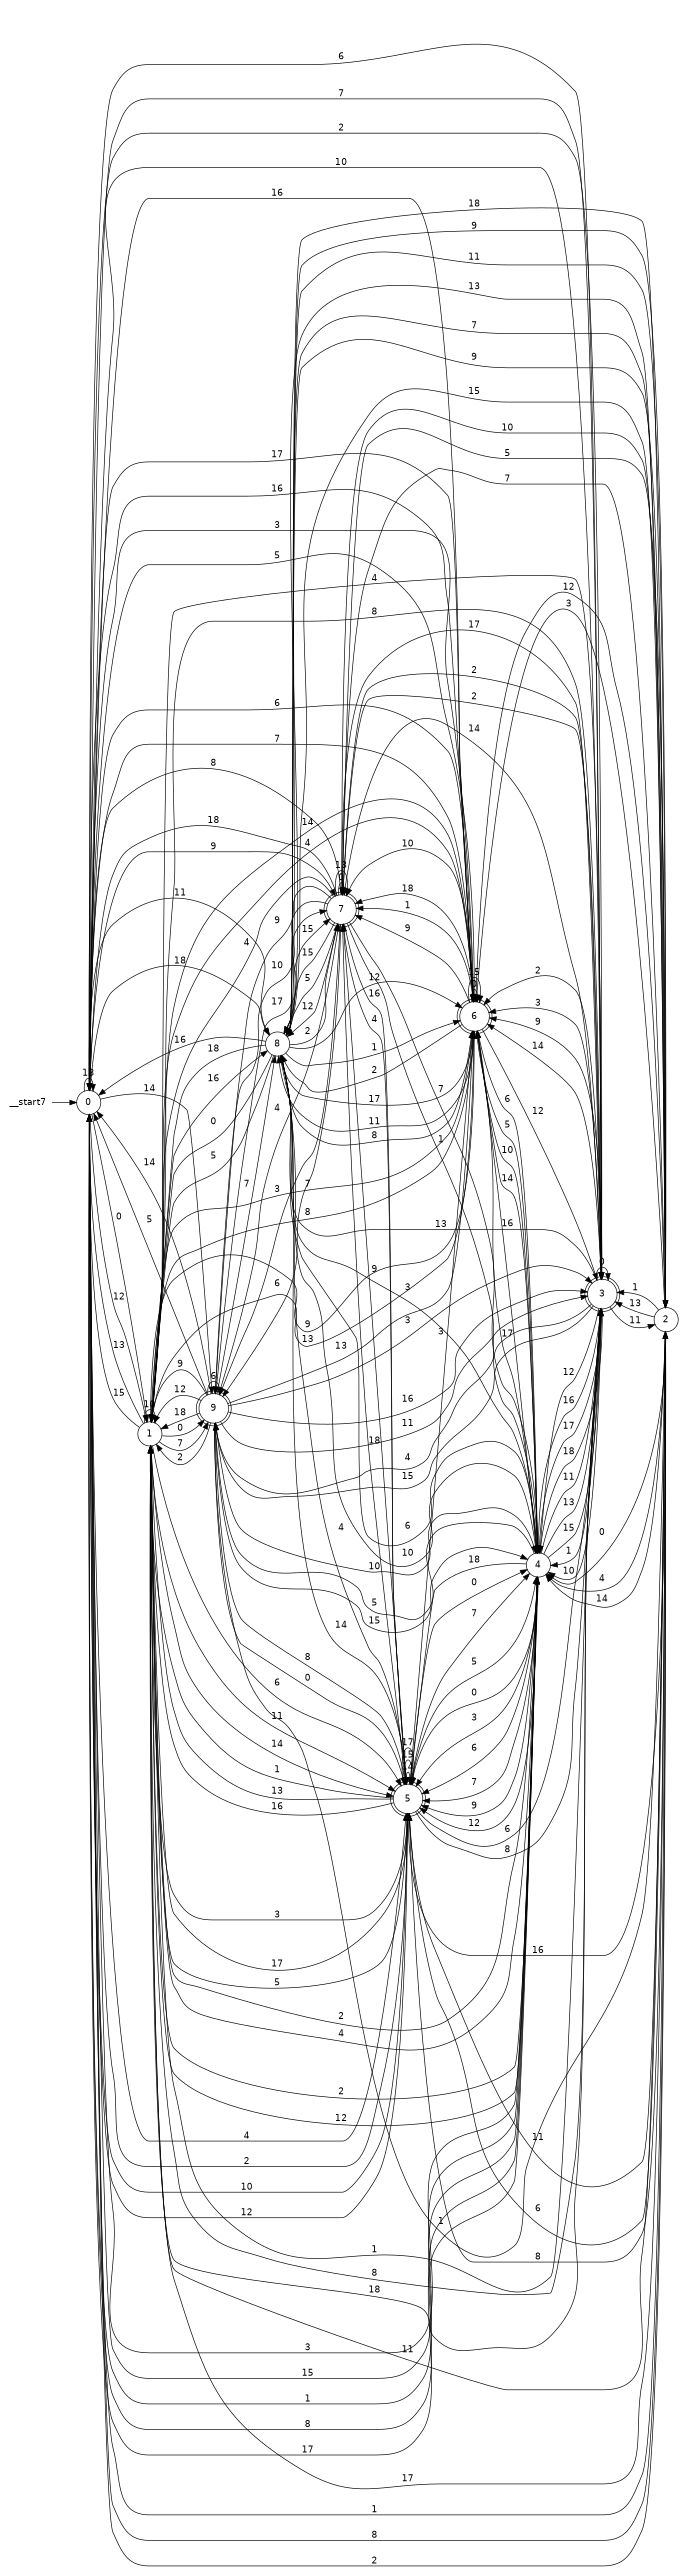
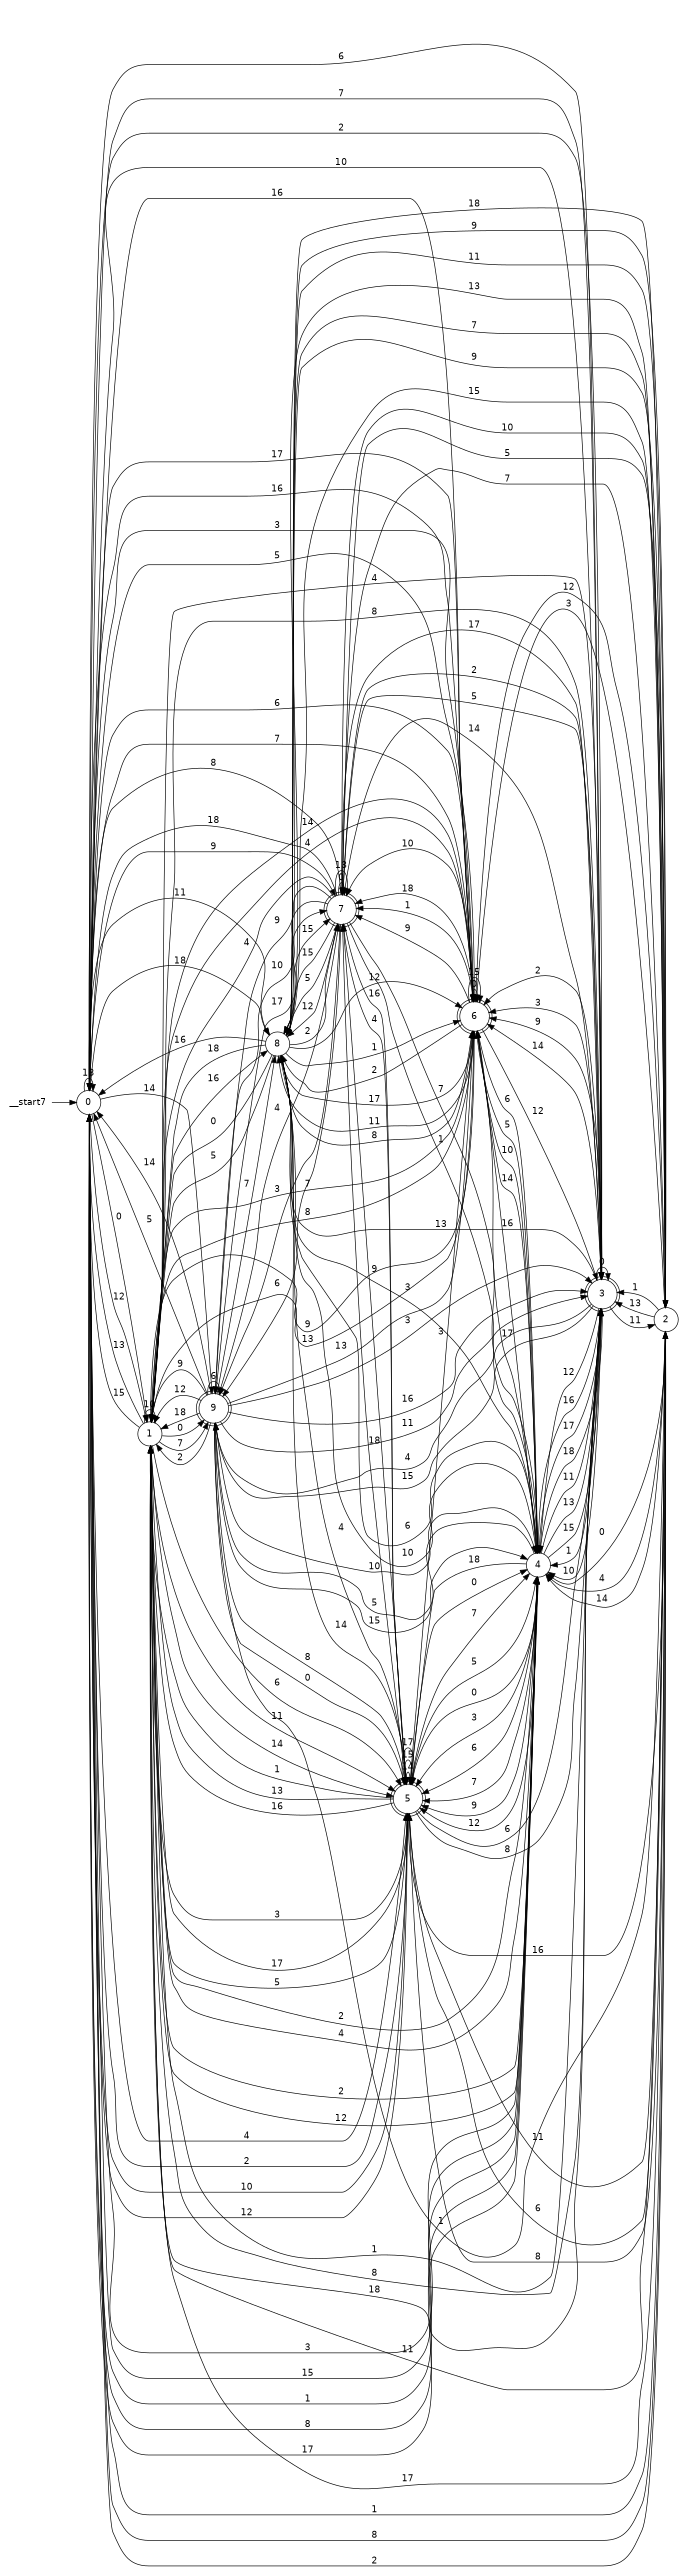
  digraph {
    fontname="DejaVu Sans"
    rankdir=LR
    node [fontname="DejaVu Sans" shape=circle]
    edge [fontname="DejaVu Sans"]
    n1 [label=0]
    n2 [label=1]
    n3 [label=2]
    n4 [label=3 shape=doublecircle]
    n5 [label=4]
    n6 [label=5 shape=doublecircle]
    n7 [label=6 shape=doublecircle]
    n8 [label=7 shape=doublecircle]
    n9 [label=8]
    n10 [label=9 shape=doublecircle]
    n11 [height=0 label=__start7 shape=none width=0]
    n1 -> n1 [label=13]
    n1 -> n2 [label=0]
    n1 -> n2 [label=12]
    n1 -> n3 [label=1]
    n1 -> n3 [label=8]
    n1 -> n4 [label=2]
    n1 -> n4 [label=10]
    n1 -> n5 [label=3]
    n1 -> n5 [label=15]
    n1 -> n6 [label=4]
    n1 -> n7 [label=5]
    n1 -> n7 [label=6]
    n1 -> n7 [label=7]
    n1 -> n7 [label=16]
    n1 -> n7 [label=17]
    n1 -> n8 [label=9]
    n1 -> n9 [label=11]
    n1 -> n9 [label=18]
    n1 -> n10 [label=14]
    n2 -> n1 [label=13]
    n2 -> n1 [label=15]
    n2 -> n2 [label=10]
    n2 -> n4 [label=1]
    n2 -> n4 [label=4]
    n2 -> n4 [label=8]
    n2 -> n4 [label=18]
    n2 -> n5 [label=2]
    n2 -> n5 [label=12]
    n2 -> n6 [label=3]
    n2 -> n6 [label=5]
    n2 -> n6 [label=6]
    n2 -> n6 [label=11]
    n2 -> n6 [label=14]
    n2 -> n6 [label=17]
    n2 -> n7 [label=9]
    n2 -> n9 [label=16]
    n2 -> n10 [label=0]
    n2 -> n10 [label=7]
    n3 -> n1 [label=2]
    n3 -> n2 [label=11]
    n3 -> n2 [label=17]
    n3 -> n4 [label=1]
    n3 -> n4 [label=13]
    n3 -> n5 [label=0]
    n3 -> n5 [label=4]
    n3 -> n5 [label=14]
    n3 -> n6 [label=6]
    n3 -> n6 [label=8]
    n3 -> n6 [label=16]
    n3 -> n7 [label=3]
    n3 -> n7 [label=12]
    n3 -> n8 [label=5]
    n3 -> n8 [label=7]
    n3 -> n8 [label=10]
    n3 -> n9 [label=9]
    n3 -> n9 [label=15]
    n3 -> n9 [label=18]
    n4 -> n1 [label=6]
    n4 -> n1 [label=7]
    n4 -> n2 [label=8]
    n4 -> n3 [label=11]
    n4 -> n4 [label=0]
    n4 -> n5 [label=1]
    n4 -> n5 [label=10]
    n4 -> n5 [label=12]
    n4 -> n5 [label=16]
    n4 -> n5 [label=17]
    n4 -> n5 [label=18]
    n4 -> n7 [label=2]
    n4 -> n7 [label=3]
    n4 -> n7 [label=9]
    n4 -> n7 [label=14]
-   n4 -> n8 [label=2]
+   n4 -> n8 [label=5]
    n4 -> n9 [label=13]
    n4 -> n10 [label=4]
    n4 -> n10 [label=15]
    n5 -> n1 [label=1]
    n5 -> n1 [label=8]
    n5 -> n1 [label=17]
    n5 -> n2 [label=2]
    n5 -> n2 [label=4]
    n5 -> n4 [label=11]
    n5 -> n4 [label=13]
    n5 -> n4 [label=15]
    n5 -> n6 [label=0]
    n5 -> n6 [label=3]
    n5 -> n6 [label=6]
    n5 -> n6 [label=7]
    n5 -> n6 [label=9]
    n5 -> n6 [label=12]
    n5 -> n6 [label=18]
    n5 -> n7 [label=10]
    n5 -> n7 [label=14]
    n5 -> n7 [label=16]
    n5 -> n10 [label=5]
    n6 -> n1 [label=2]
    n6 -> n1 [label=10]
    n6 -> n1 [label=12]
    n6 -> n2 [label=1]
    n6 -> n2 [label=13]
    n6 -> n2 [label=16]
    n6 -> n3 [label=11]
    n6 -> n4 [label=6]
    n6 -> n4 [label=8]
    n6 -> n5 [label=0]
    n6 -> n5 [label=5]
    n6 -> n5 [label=7]
    n6 -> n6 [label=14]
    n6 -> n6 [label=15]
    n6 -> n6 [label=17]
    n6 -> n7 [label=3]
    n6 -> n8 [label=4]
    n6 -> n8 [label=9]
    n6 -> n8 [label=18]
    n7 -> n1 [label=3]
    n7 -> n1 [label=16]
    n7 -> n2 [label=4]
    n7 -> n2 [label=7]
    n7 -> n2 [label=8]
    n7 -> n2 [label=13]
    n7 -> n2 [label=14]
    n7 -> n4 [label=12]
    n7 -> n5 [label=5]
    n7 -> n5 [label=6]
    n7 -> n5 [label=17]
    n7 -> n7 [label=0]
    n7 -> n7 [label=15]
    n7 -> n8 [label=1]
    n7 -> n8 [label=9]
    n7 -> n8 [label=10]
    n7 -> n8 [label=18]
    n7 -> n9 [label=2]
    n7 -> n9 [label=11]
    n8 -> n1 [label=8]
    n8 -> n1 [label=18]
    n8 -> n2 [label=4]
    n8 -> n4 [label=2]
    n8 -> n4 [label=14]
    n8 -> n4 [label=17]
    n8 -> n5 [label=1]
    n8 -> n5 [label=7]
    n8 -> n6 [label=16]
    n8 -> n8 [label=0]
    n8 -> n8 [label=13]
    n8 -> n9 [label=5]
    n8 -> n9 [label=12]
    n8 -> n9 [label=15]
    n8 -> n10 [label=3]
    n8 -> n10 [label=6]
    n8 -> n10 [label=9]
    n8 -> n10 [label=10]
    n9 -> n1 [label=16]
    n9 -> n2 [label=0]
    n9 -> n2 [label=5]
    n9 -> n2 [label=18]
    n9 -> n3 [label=7]
    n9 -> n3 [label=9]
    n9 -> n3 [label=11]
    n9 -> n3 [label=13]
    n9 -> n5 [label=3]
    n9 -> n5 [label=6]
    n9 -> n5 [label=10]
    n9 -> n6 [label=4]
    n9 -> n6 [label=14]
    n9 -> n7 [label=1]
    n9 -> n7 [label=8]
    n9 -> n7 [label=12]
    n9 -> n7 [label=17]
    n9 -> n8 [label=2]
    n9 -> n8 [label=15]
    n10 -> n1 [label=5]
    n10 -> n1 [label=14]
    n10 -> n2 [label=2]
    n10 -> n2 [label=9]
    n10 -> n2 [label=12]
    n10 -> n2 [label=18]
    n10 -> n3 [label=1]
    n10 -> n4 [label=3]
    n10 -> n4 [label=11]
    n10 -> n4 [label=16]
    n10 -> n5 [label=10]
    n10 -> n5 [label=15]
    n10 -> n6 [label=0]
    n10 -> n6 [label=8]
    n10 -> n7 [label=13]
    n10 -> n8 [label=4]
    n10 -> n8 [label=17]
    n10 -> n9 [label=7]
    n10 -> n10 [label=6]
    n11 -> n1
  }
